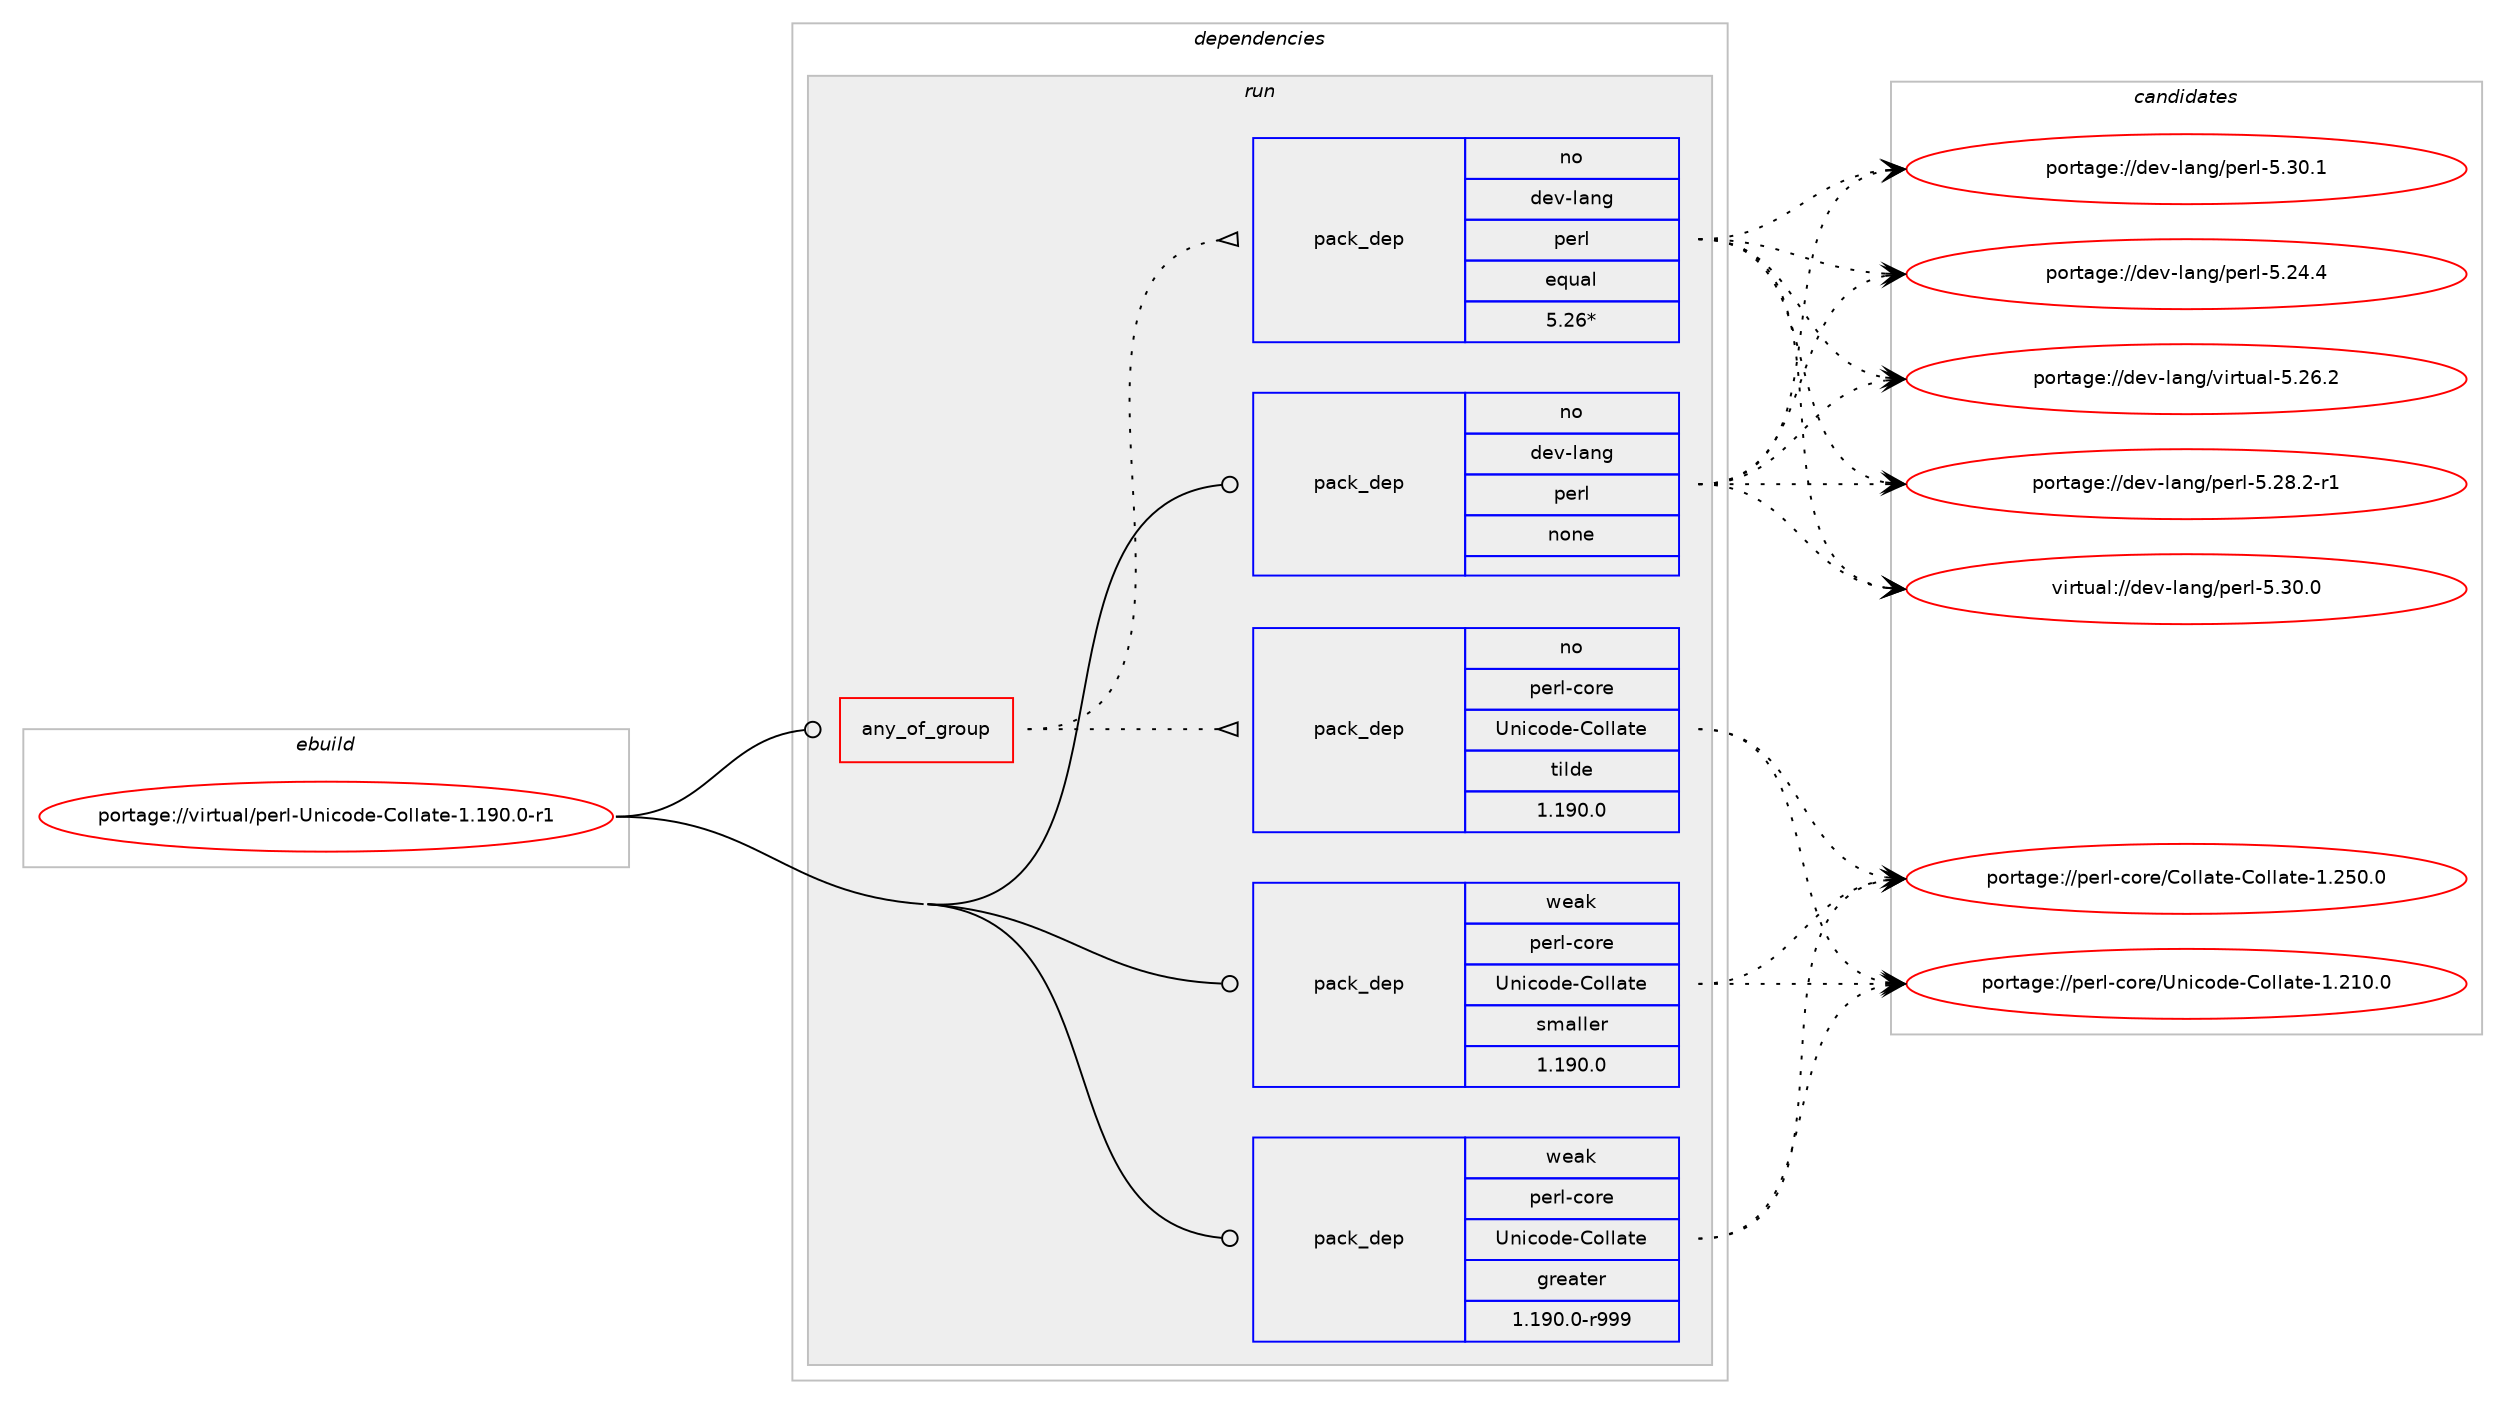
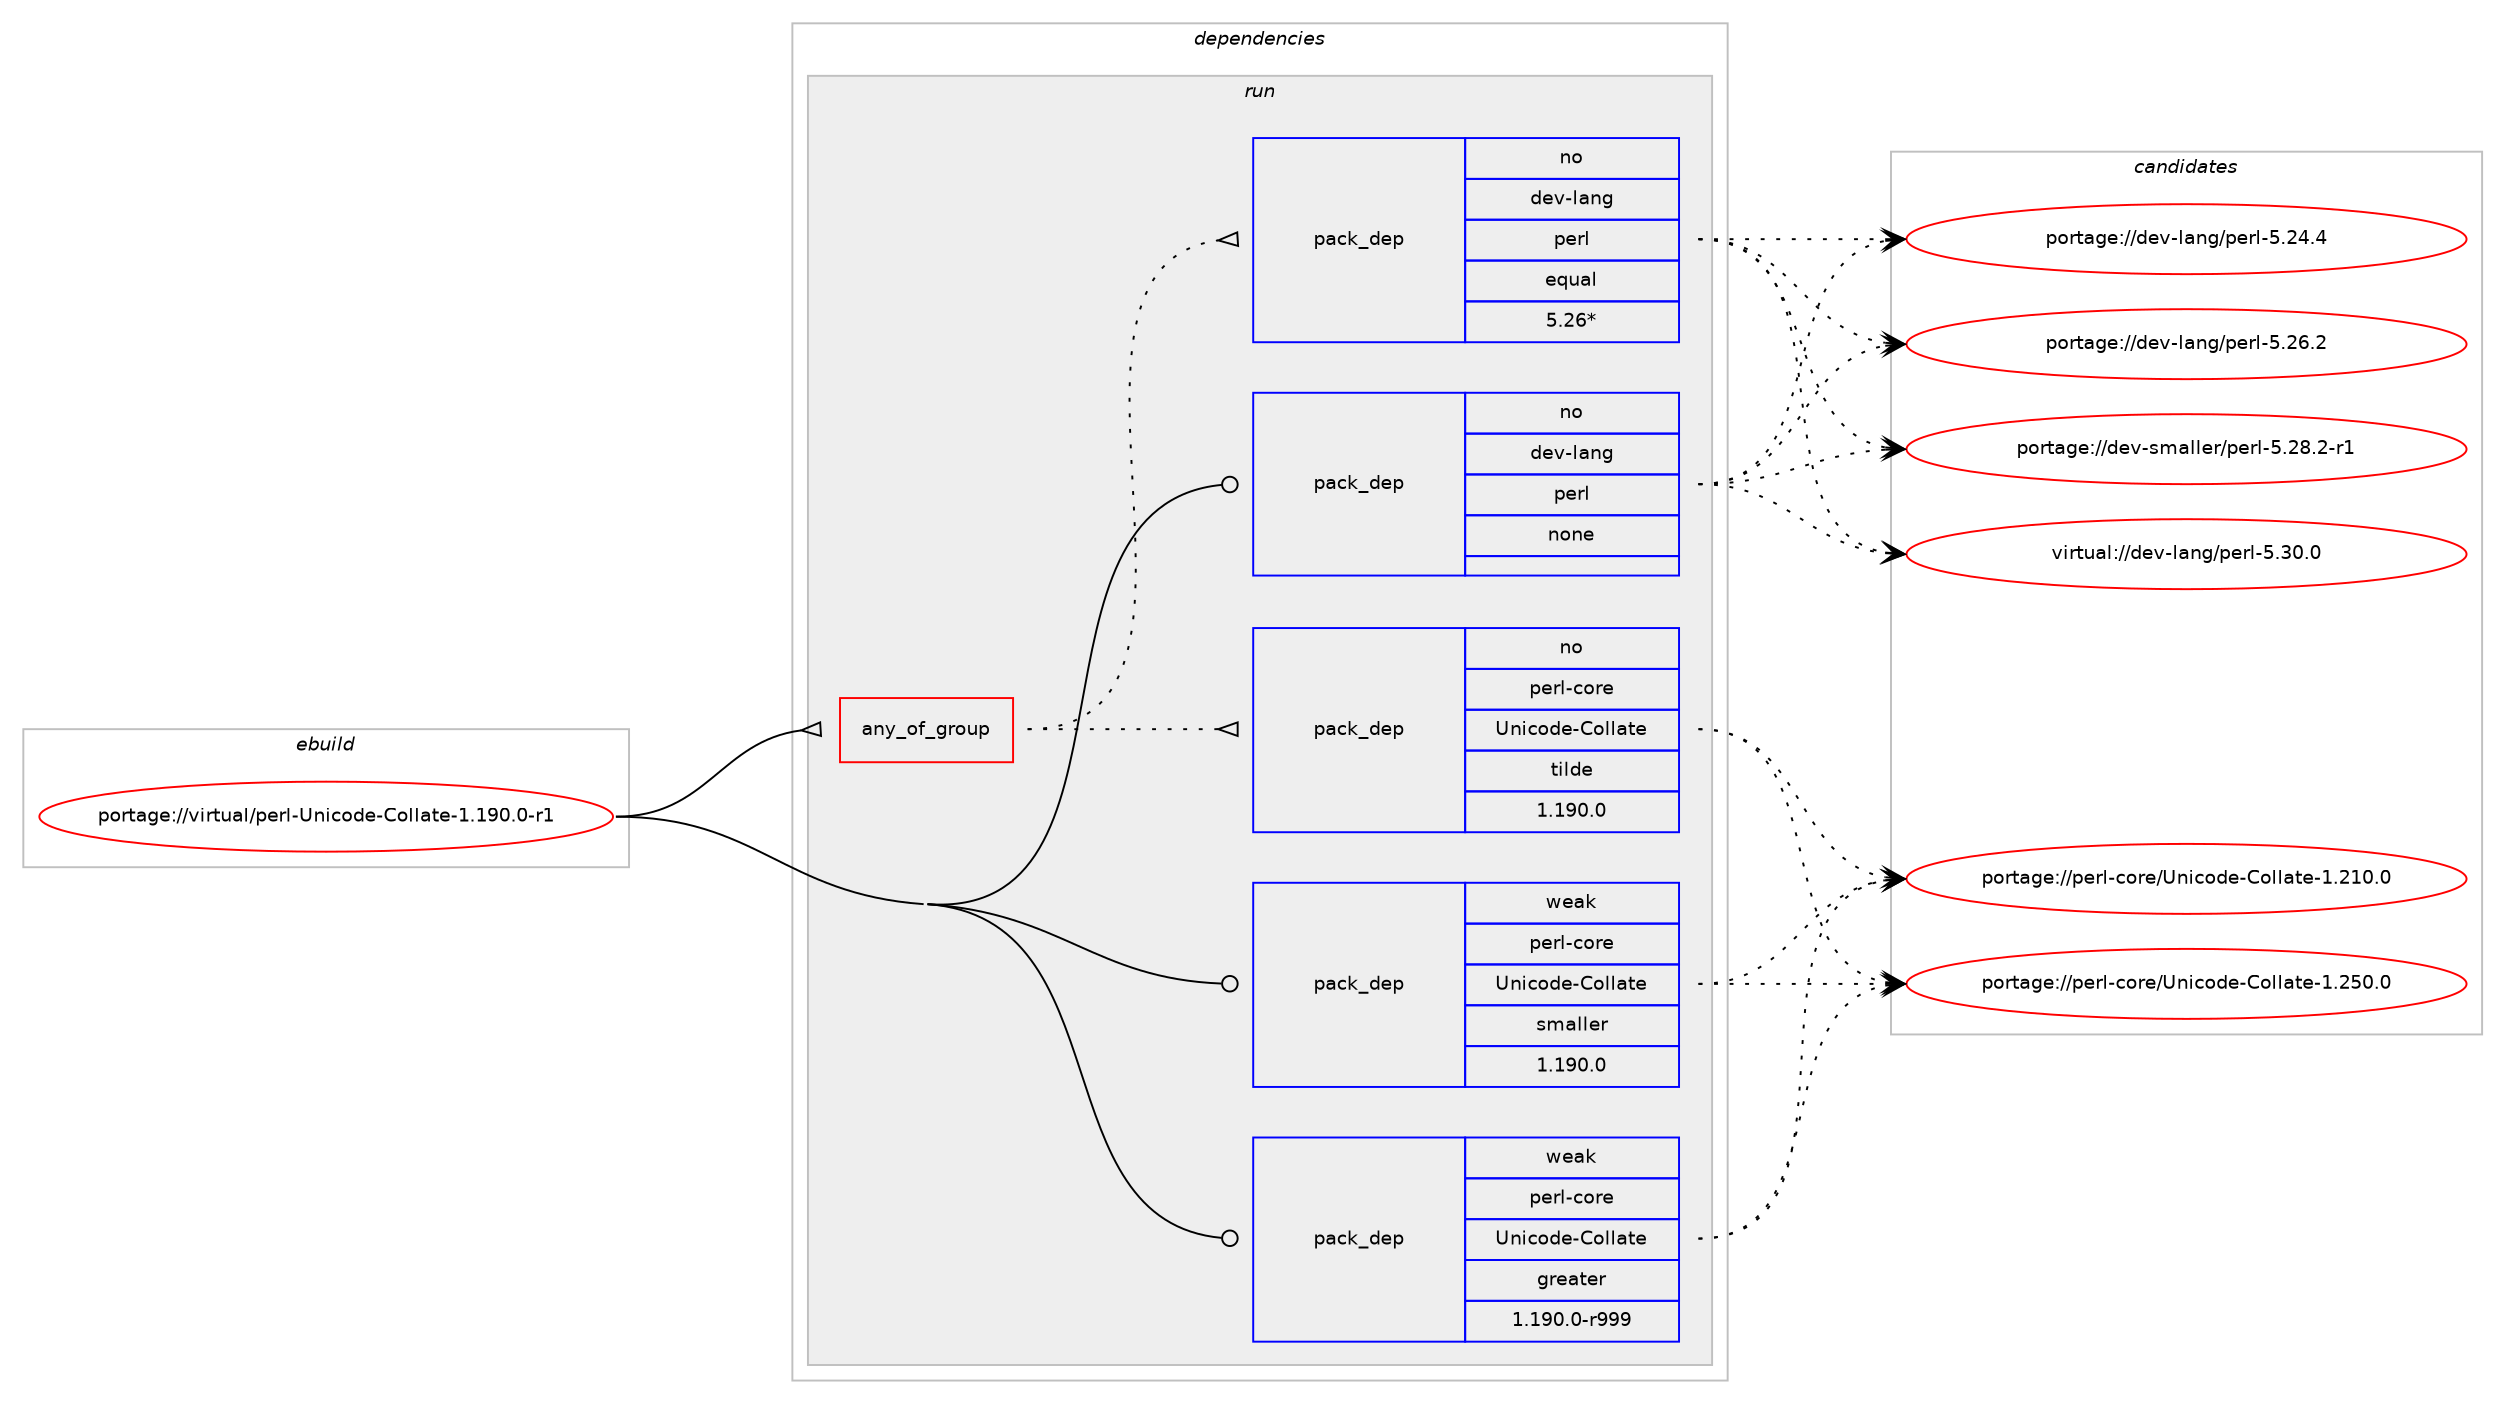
  digraph {
    compound=true
    concentrate=true
    fontname=Helvetica
    fontsize=10
    newrank=true
    rankdir=LR
    ranksep=1.5
    node [color=red fontname=Helvetica fontsize=10]
    edge [arrowhead=vee headport=w style=dotted tailport=e weight=100]
    n1 [label="portage://virtual/perl-Unicode-Collate-1.190.0-r1" width=4]
    n2 [color=blue label=<<TABLE BORDER="0" CELLBORDER="1" CELLSPACING="0" CELLPADDING="4" WIDTH="220"><TR><TD ROWSPAN="6" CELLPADDING="30">pack_dep</TD></TR><TR><TD WIDTH="110">no</TD></TR><TR><TD>dev-lang</TD></TR><TR><TD>perl</TD></TR><TR><TD>equal</TD></TR><TR><TD>5.26*</TD></TR></TABLE>> shape=none]
    n3 [color=blue label=<<TABLE BORDER="0" CELLBORDER="1" CELLSPACING="0" CELLPADDING="4" WIDTH="220"><TR><TD ROWSPAN="6" CELLPADDING="30">pack_dep</TD></TR><TR><TD WIDTH="110">no</TD></TR><TR><TD>perl-core</TD></TR><TR><TD>Unicode-Collate</TD></TR><TR><TD>tilde</TD></TR><TR><TD>1.190.0</TD></TR></TABLE>> shape=none]
    n4 [label=<<TABLE BORDER="0" CELLBORDER="1" CELLSPACING="0" CELLPADDING="4"><TR><TD CELLPADDING="10">any_of_group</TD></TR></TABLE>> shape=none]
    n5 [color=blue label=<<TABLE BORDER="0" CELLBORDER="1" CELLSPACING="0" CELLPADDING="4" WIDTH="220"><TR><TD ROWSPAN="6" CELLPADDING="30">pack_dep</TD></TR><TR><TD WIDTH="110">no</TD></TR><TR><TD>dev-lang</TD></TR><TR><TD>perl</TD></TR><TR><TD>none</TD></TR><TR><TD></TD></TR></TABLE>> shape=none]
    n6 [color=blue label=<<TABLE BORDER="0" CELLBORDER="1" CELLSPACING="0" CELLPADDING="4" WIDTH="220"><TR><TD ROWSPAN="6" CELLPADDING="30">pack_dep</TD></TR><TR><TD WIDTH="110">weak</TD></TR><TR><TD>perl-core</TD></TR><TR><TD>Unicode-Collate</TD></TR><TR><TD>greater</TD></TR><TR><TD>1.190.0-r999</TD></TR></TABLE>> shape=none]
    n7 [color=blue label=<<TABLE BORDER="0" CELLBORDER="1" CELLSPACING="0" CELLPADDING="4" WIDTH="220"><TR><TD ROWSPAN="6" CELLPADDING="30">pack_dep</TD></TR><TR><TD WIDTH="110">weak</TD></TR><TR><TD>perl-core</TD></TR><TR><TD>Unicode-Collate</TD></TR><TR><TD>smaller</TD></TR><TR><TD>1.190.0</TD></TR></TABLE>> shape=none]
    n8 [label="portage://dev-lang/perl-5.24.4" width=4]
-   n9 [label="portage://dev-lang/virtual-5.26.2" width=4]
-   n10 [label="portage://dev-lang/perl-5.28.2-r1" width=4]
+   n9 [label="portage://dev-lang/perl-5.26.2" width=4]
+   n10 [label="portage://dev-smaller/perl-5.28.2-r1" width=4]
    n11 [label="virtual://dev-lang/perl-5.30.0" width=4]
-   n12 [label="portage://dev-lang/perl-5.30.1" width=4]
    n13 [label="portage://perl-core/Unicode-Collate-1.210.0" width=4]
-   n14 [label="portage://perl-core/Collate-Collate-1.250.0" width=4]
+   n14 [label="portage://perl-core/Unicode-Collate-1.250.0" width=4]
    subgraph cluster_1 {
      color=gray
      label=<<i>ebuild</i>>
      rank=same
      n1
    }
    subgraph cluster_2 {
      color=gray
      label=<<i>dependencies</i>>
      subgraph cluster_3 {
        color=gray
        fillcolor="#eeeeee"
        label=<<i>compile</i>>
        style=filled
      }
      subgraph cluster_4 {
        color=gray
        fillcolor="#eeeeee"
        label=<<i>compile and run</i>>
        style=filled
      }
      subgraph cluster_5 {
        color=gray
        fillcolor="#eeeeee"
        label=<<i>run</i>>
        style=filled
        subgraph sub_6 {
          color=gray
          fillcolor="#eeeeee"
          label=<<i>run</i>>
          style=filled
          n4
          subgraph sub_7 {
            color=gray
            fillcolor="#eeeeee"
            label=<<i>run</i>>
            style=filled
            n2
          }
          subgraph sub_8 {
            color=gray
            fillcolor="#eeeeee"
            label=<<i>run</i>>
            style=filled
            n3
          }
        }
        subgraph sub_9 {
          color=gray
          fillcolor="#eeeeee"
          label=<<i>run</i>>
          style=filled
          n5
        }
        subgraph sub_10 {
          color=gray
          fillcolor="#eeeeee"
          label=<<i>run</i>>
          style=filled
          n6
        }
        subgraph sub_11 {
          color=gray
          fillcolor="#eeeeee"
          label=<<i>run</i>>
          style=filled
          n7
        }
      }
    }
    subgraph cluster_12 {
      color=gray
      label=<<i>candidates</i>>
      rank=same
      subgraph sub_13 {
        color=black
        label=<<i>candidates</i>>
        nodesep=1
        rank=same
        n8
        n9
        n10
        n11
-       n12
      }
      subgraph sub_14 {
        color=black
        label=<<i>candidates</i>>
        nodesep=1
        rank=same
        n13
        n14
      }
      subgraph sub_15 {
        color=black
        label=<<i>candidates</i>>
        nodesep=1
        rank=same
        n8
        n9
        n10
        n11
-       n12
      }
      subgraph sub_16 {
        color=black
        label=<<i>candidates</i>>
        nodesep=1
        rank=same
        n13
        n14
      }
      subgraph sub_17 {
        color=black
        label=<<i>candidates</i>>
        nodesep=1
        rank=same
        n13
        n14
      }
    }
-   n1 -> n4 [arrowhead=odot style=solid weight=20]
+   n1 -> n4 [arrowhead=oinv style=solid weight=20]
    n1 -> n5 [arrowhead=odot style=solid weight=20]
    n1 -> n6 [arrowhead=odot style=solid weight=20]
    n1 -> n7 [arrowhead=odot style=solid weight=20]
    n2 -> n8
    n2 -> n9
    n2 -> n10
    n2 -> n11
-   n2 -> n12
    n3 -> n13
    n3 -> n14
    n4 -> n2 [arrowhead=oinv weight=20]
    n4 -> n3 [arrowhead=oinv weight=20]
    n5 -> n8
    n5 -> n9
    n5 -> n10
    n5 -> n11
-   n5 -> n12
    n6 -> n13
    n6 -> n14
    n7 -> n13
    n7 -> n14
  }
